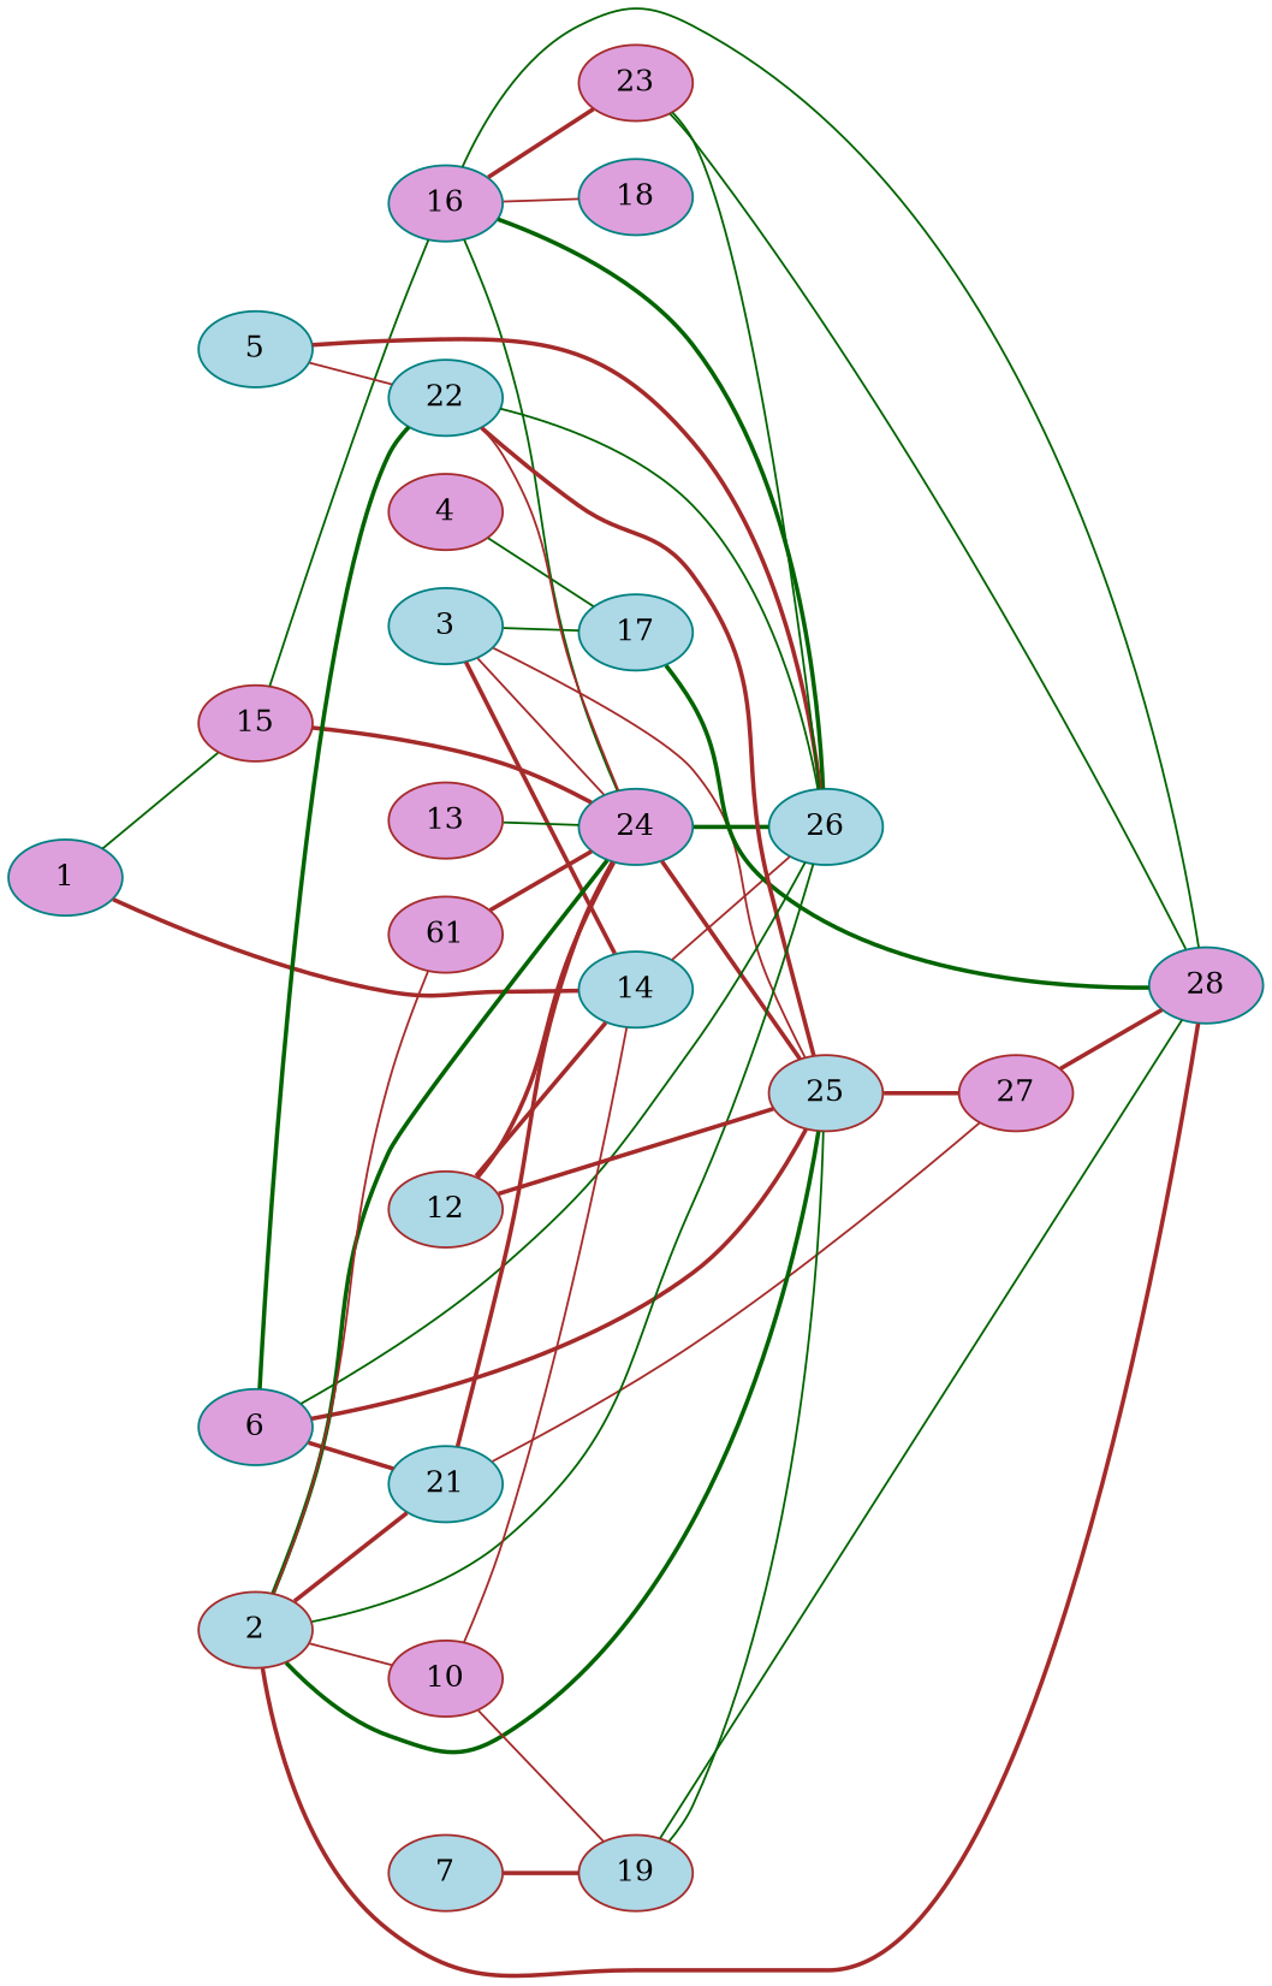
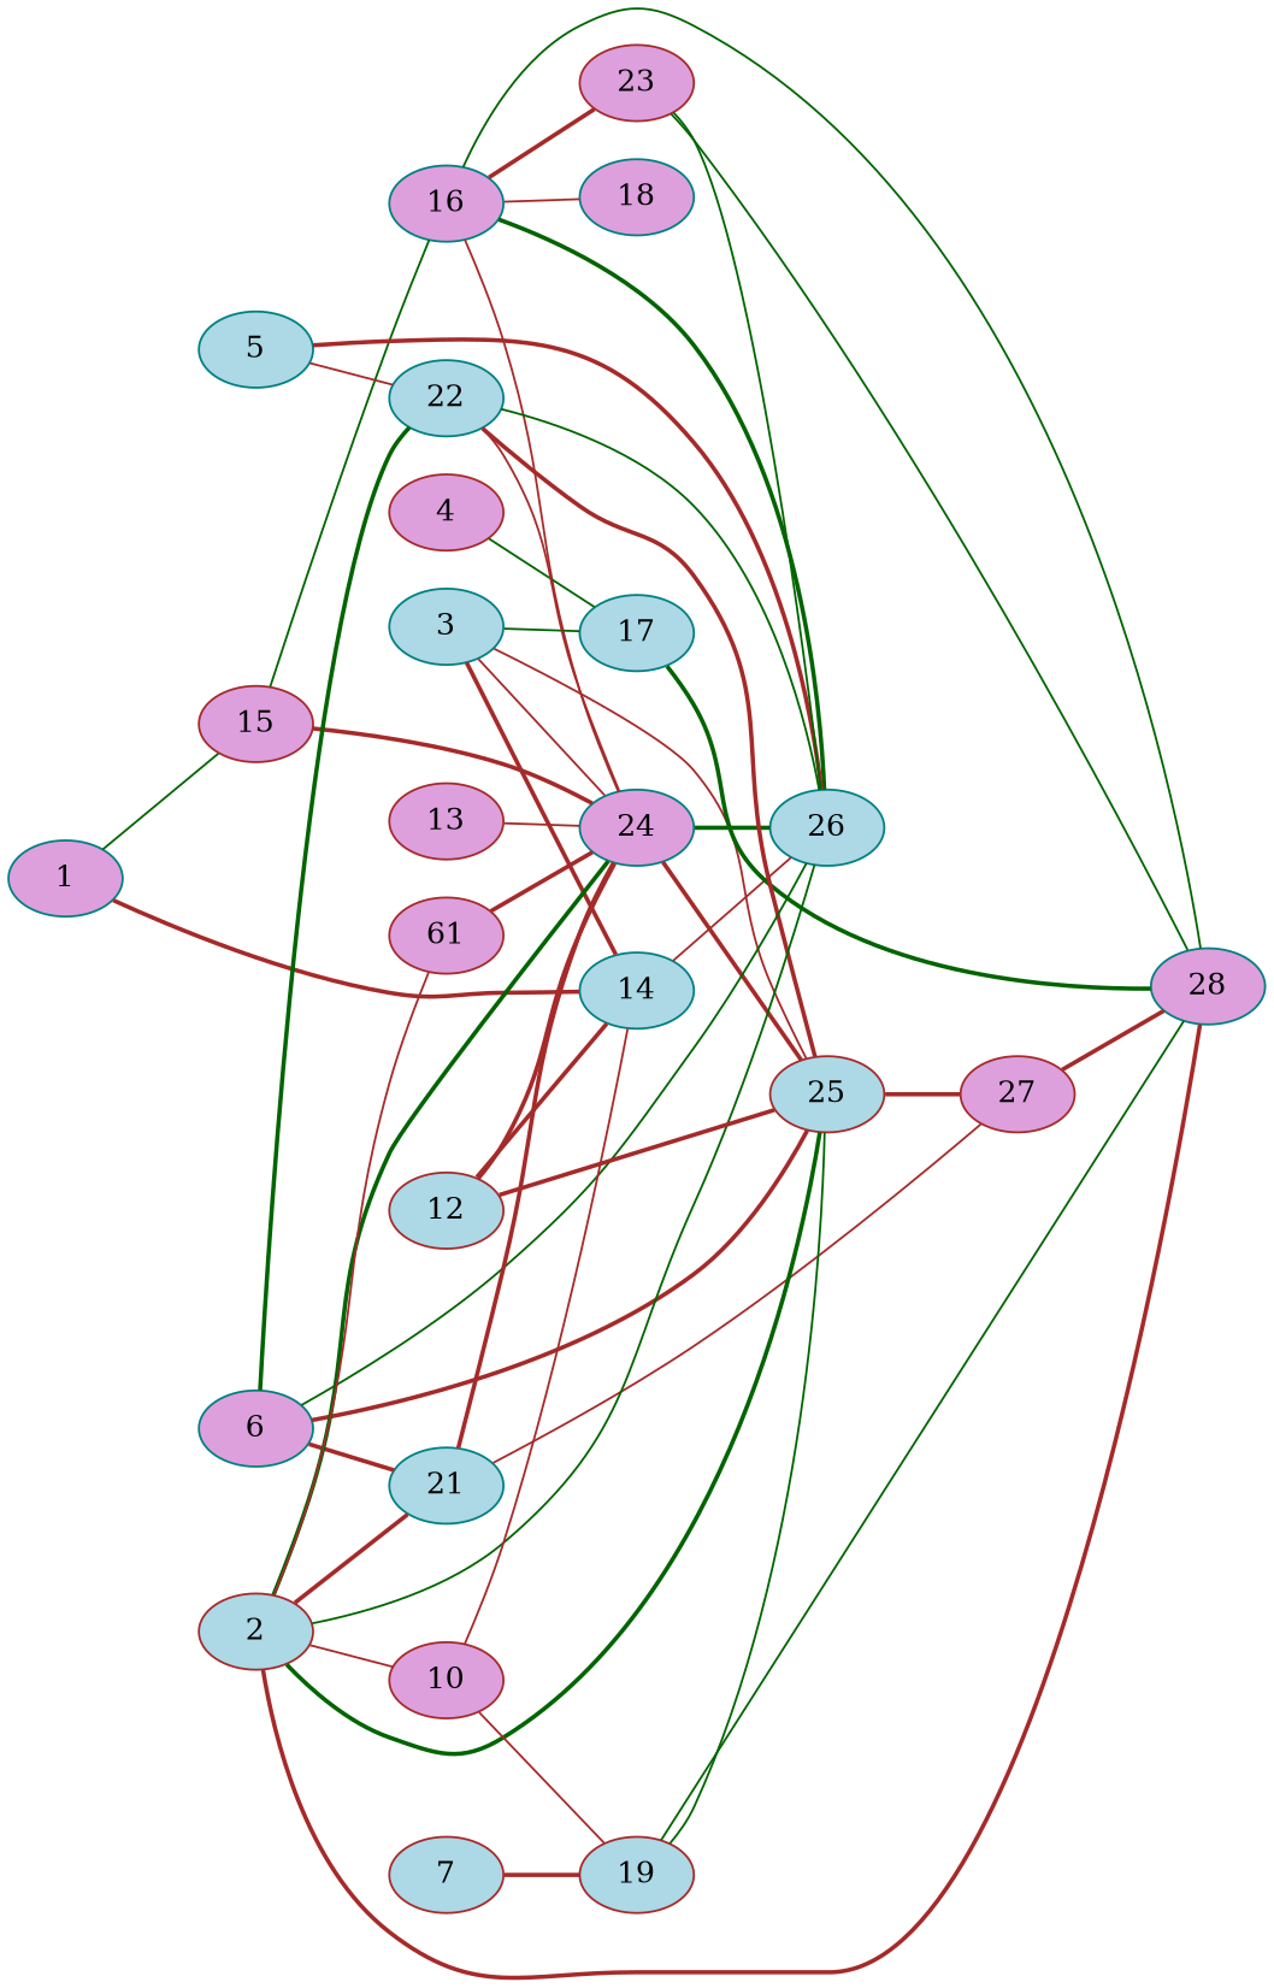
  graph {
    rankdir=LR
    node [color=teal fillcolor=plum style=filled]
    edge [color=brown style=solid weight=1.0]
    14 [fillcolor=lightblue]
    1
    15 [color=brown]
    26 [fillcolor=lightblue]
    24
    16
    3 [fillcolor=lightblue]
    17 [fillcolor=lightblue]
    25 [color=brown fillcolor=lightblue]
    28
    27 [color=brown]
    4 [color=brown]
    5 [fillcolor=lightblue]
    22 [fillcolor=lightblue]
    6
    21 [fillcolor=lightblue]
    7 [color=brown fillcolor=lightblue]
    19 [color=brown fillcolor=lightblue]
    n19 [color=brown fillcolor=lightblue label=2]
    10 [color=brown]
    n21 [color=brown label=61]
    12 [color=brown fillcolor=lightblue]
    13 [color=brown]
    18
    23 [color=brown]
    14 -- 26 [weight=2.0]
    1 -- 14 [style=bold]
    1 -- 15 [color=darkgreen]
    15 -- 24 [style=bold]
    15 -- 16 [color=darkgreen]
    24 -- 26 [color=darkgreen style=bold weight=4.0]
    24 -- 25 [style=bold]
    16 -- 26 [color=darkgreen style=bold weight=3.0]
-   16 -- 24 [color=darkgreen]
+   16 -- 24
    16 -- 28 [color=darkgreen]
    16 -- 18
    16 -- 23 [style=bold]
    3 -- 14 [style=bold]
    3 -- 24
    3 -- 17 [color=darkgreen]
    3 -- 25
    17 -- 28 [color=darkgreen style=bold]
    25 -- 27 [style=bold]
    27 -- 28 [style=bold]
    4 -- 17 [color=darkgreen]
    5 -- 26 [style=bold]
    5 -- 22
    22 -- 26 [color=darkgreen]
    22 -- 24
    22 -- 25 [style=bold weight=2.0]
    6 -- 26 [color=darkgreen]
    6 -- 25 [style=bold]
    6 -- 22 [color=darkgreen style=bold]
    6 -- 21 [style=bold weight=3.0]
    21 -- 24 [style=bold]
    21 -- 27
    7 -- 19 [style=bold]
    19 -- 25 [color=darkgreen]
    19 -- 28 [color=darkgreen]
    n19 -- 26 [color=darkgreen]
    n19 -- 24 [color=darkgreen style=bold]
    n19 -- 25 [color=darkgreen style=bold]
    n19 -- 28 [style=bold]
    n19 -- 21 [style=bold]
    n19 -- 10 [weight=2.0]
    n19 -- n21
    10 -- 14
    10 -- 19
    n21 -- 24 [style=bold]
    12 -- 14 [style=bold]
    12 -- 24 [style=bold]
    12 -- 25 [style=bold]
-   13 -- 24 [color=darkgreen]
+   13 -- 24
    23 -- 26 [color=darkgreen]
    23 -- 28 [color=darkgreen]
  }
